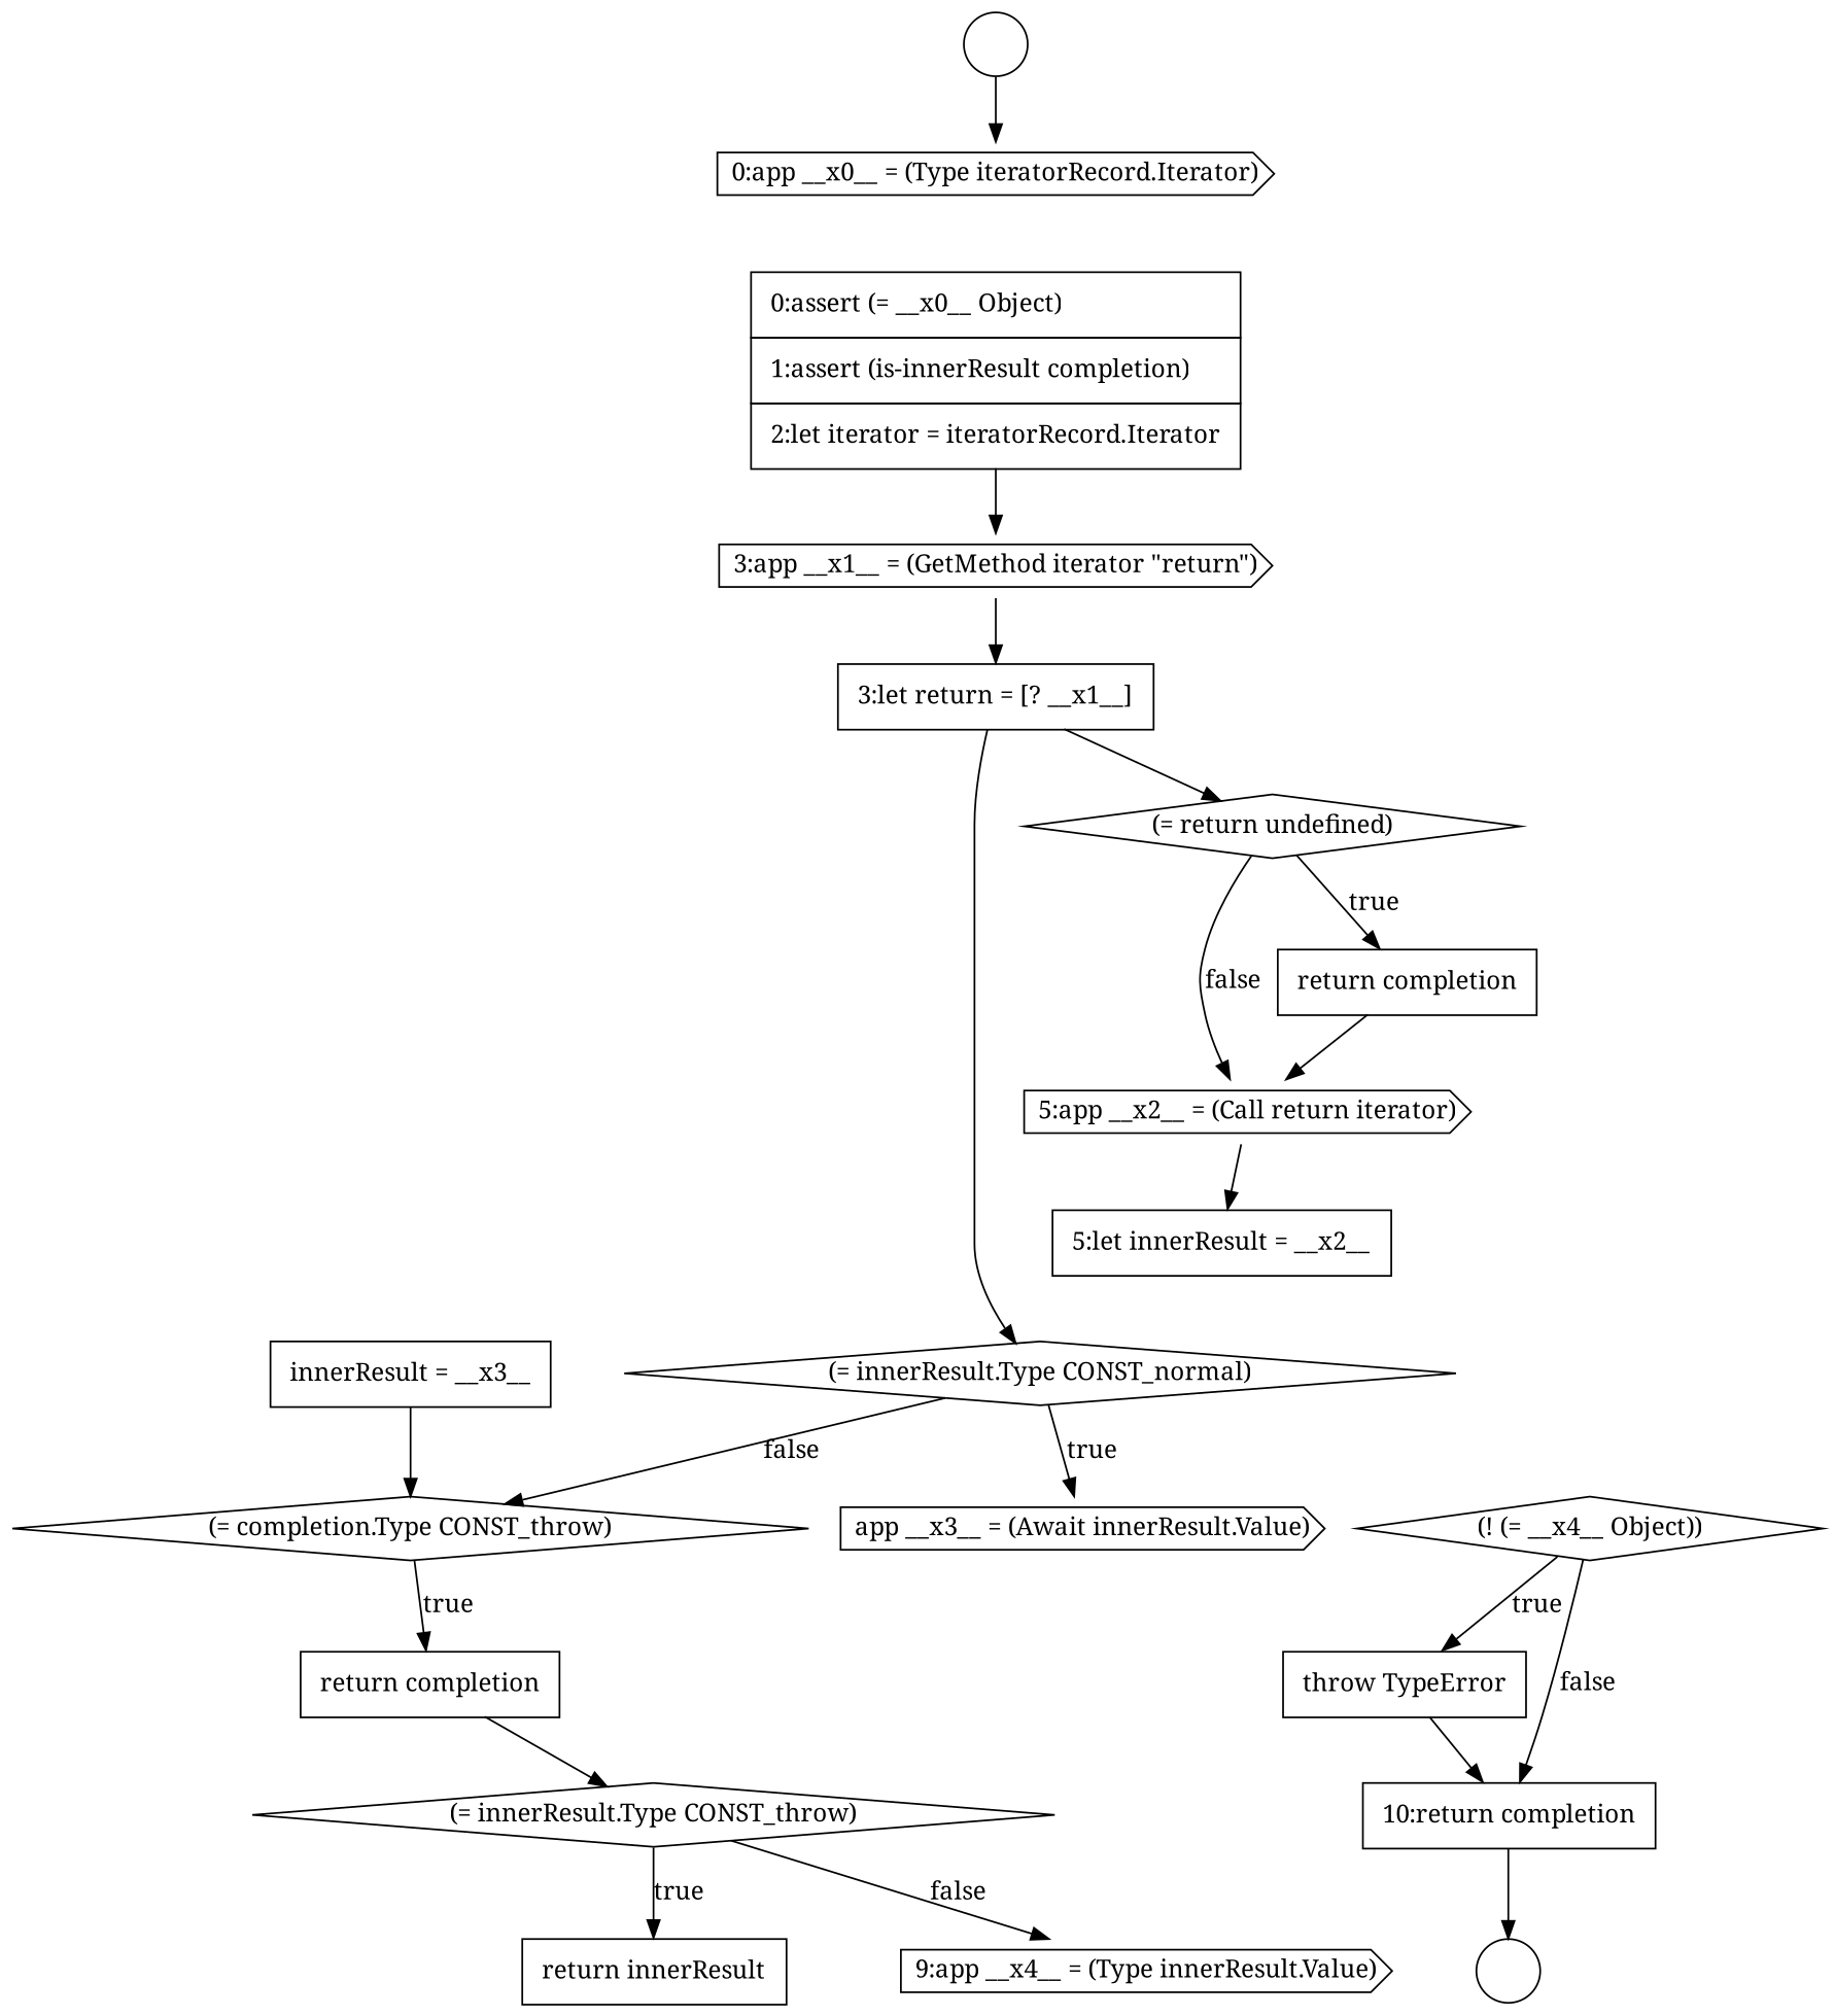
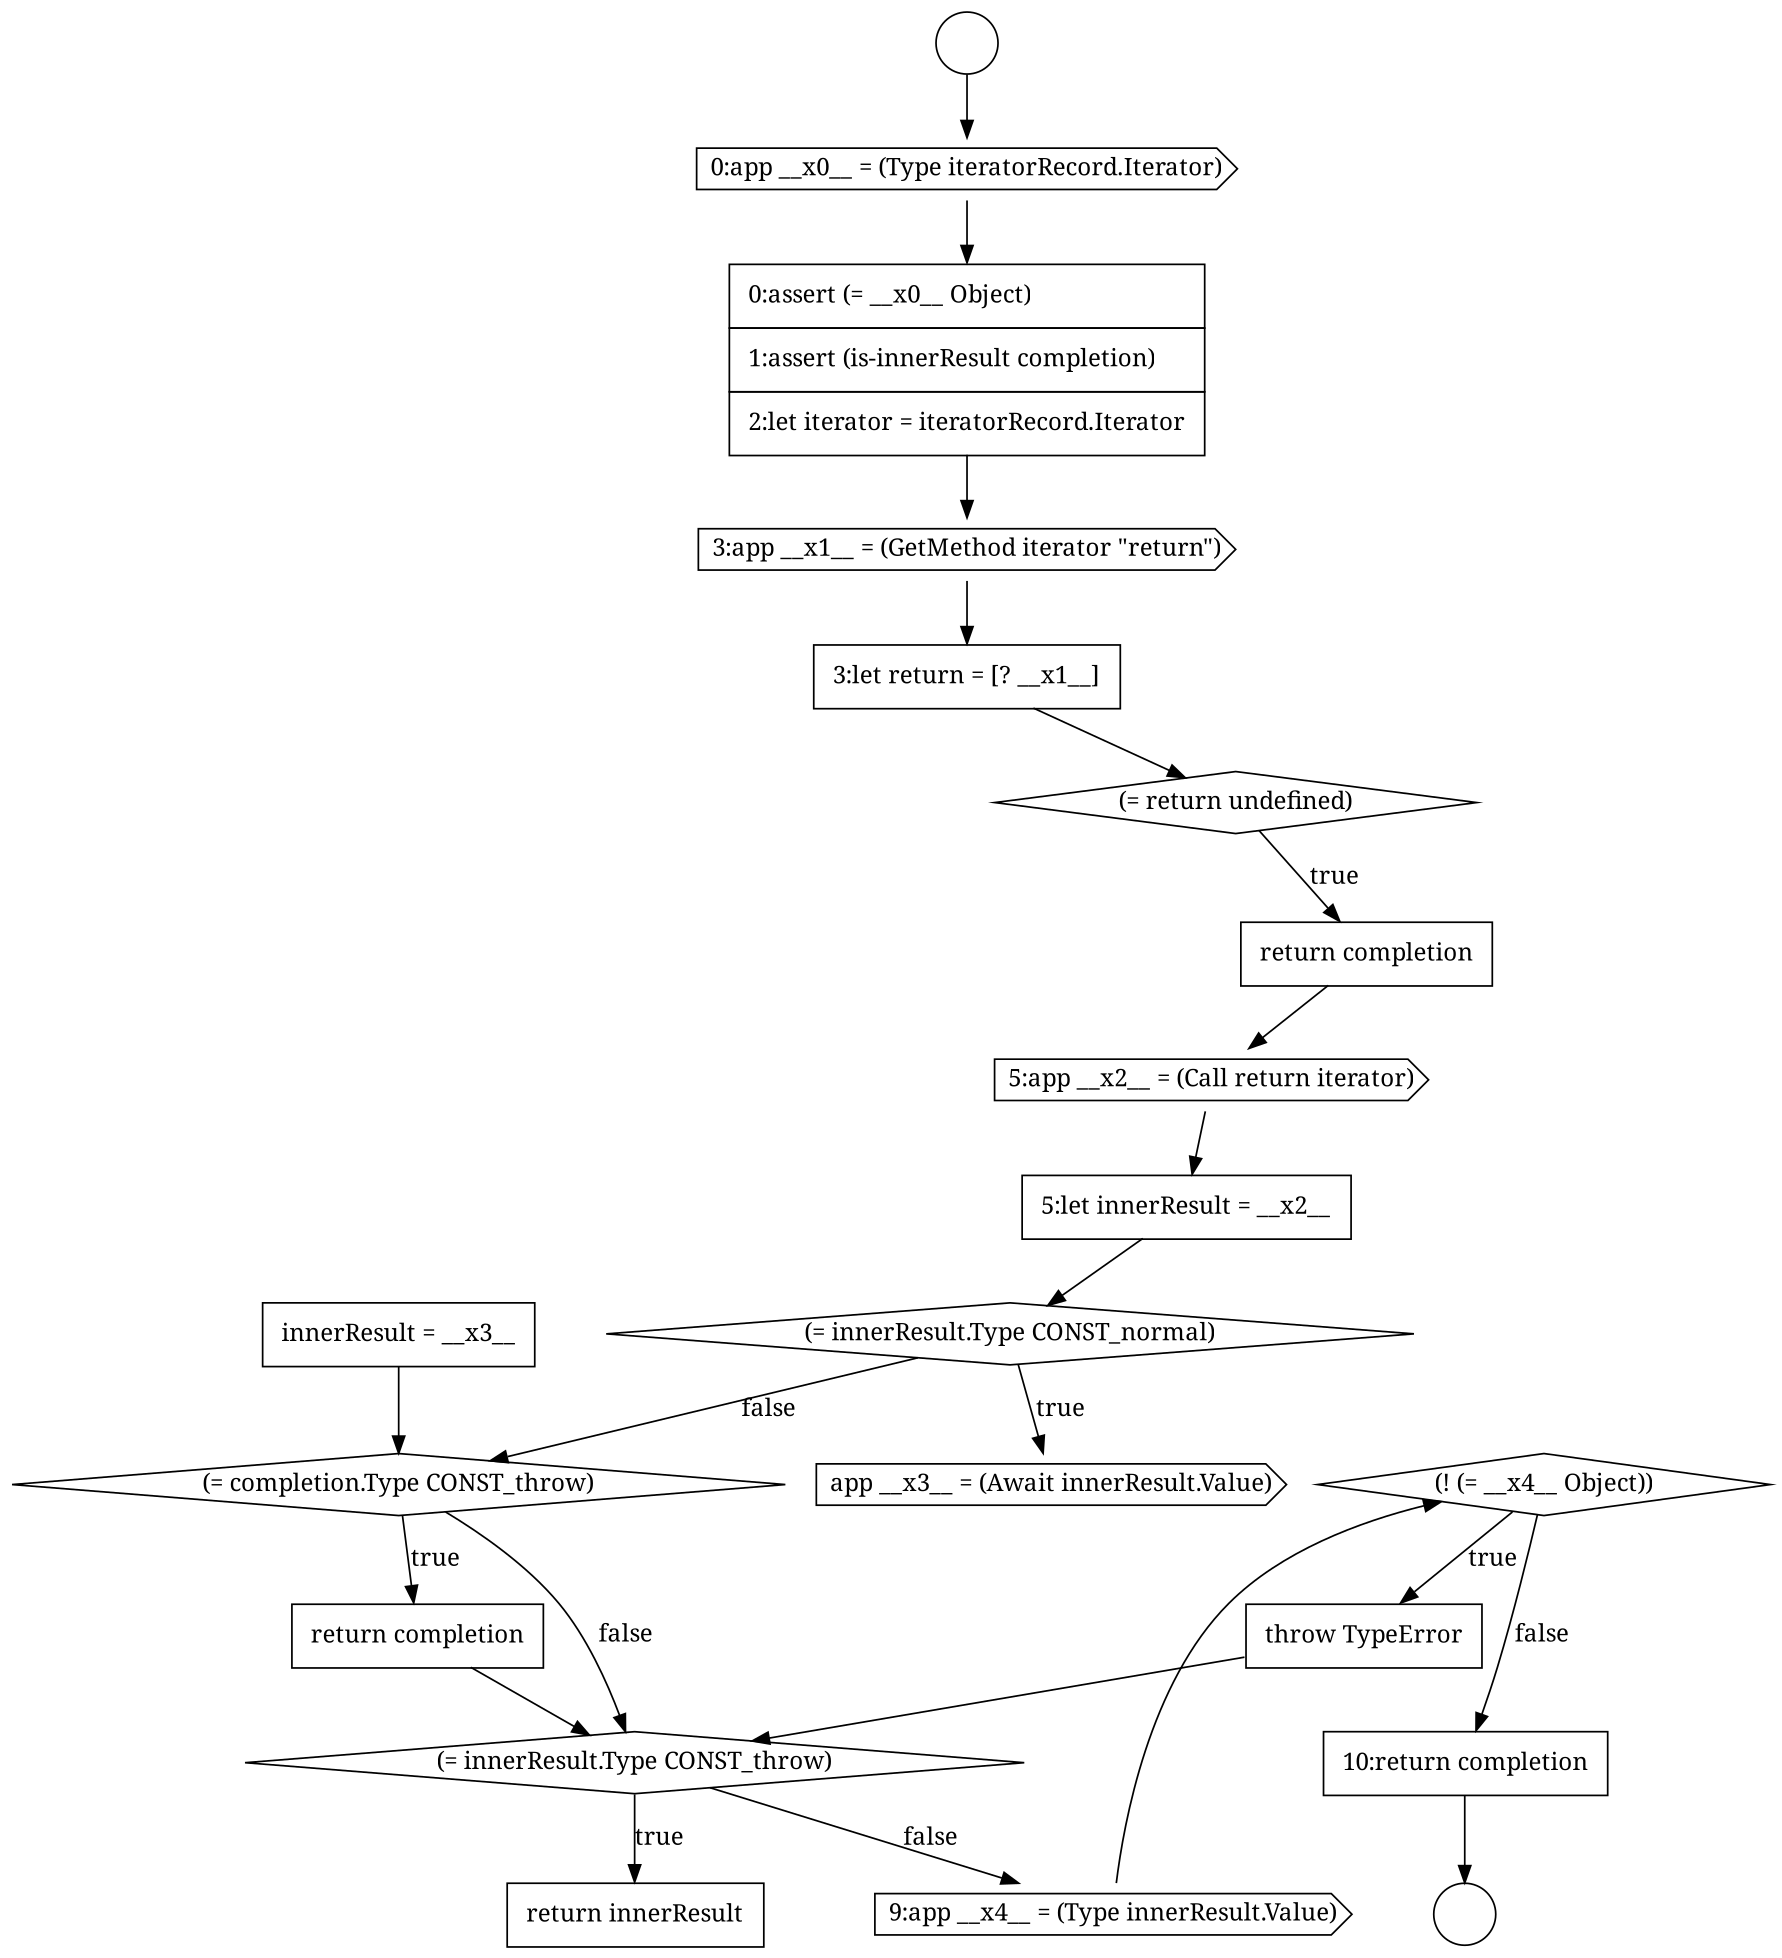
  digraph {
    fontname="Noto Serif"
    node [color=black fillcolor=white fontname="Noto Serif" shape=none style=filled]
    edge [color=black fontname="Noto Serif"]
    n1 [label=<<font color="black">     <table border="0" cellborder="1" cellspacing="0" cellpadding="10">       <tr><td align="left">10:return completion</td></tr>     </table>   </font>> margin=0]
    n2 [label=" " shape=circle]
    n3 [label=<<font color="black">     <table border="0" cellborder="1" cellspacing="0" cellpadding="10">       <tr><td align="left">3:let return = [? __x1__]</td></tr>     </table>   </font>> margin=0]
    n4 [label=<<font color="black">(= return undefined)</font>> shape=diamond]
    n5 [label=<<font color="black">5:app __x2__ = (Call return iterator)</font>> shape=cds]
    n6 [label=<<font color="black">     <table border="0" cellborder="1" cellspacing="0" cellpadding="10">       <tr><td align="left">return completion</td></tr>     </table>   </font>> margin=0]
    n7 [label=<<font color="black">     <table border="0" cellborder="1" cellspacing="0" cellpadding="10">       <tr><td align="left">return innerResult</td></tr>     </table>   </font>> margin=0]
    n8 [label=<<font color="black">9:app __x4__ = (Type innerResult.Value)</font>> shape=cds]
    n9 [label=<<font color="black">(! (= __x4__ Object))</font>> shape=diamond]
    n10 [label=<<font color="black">(= completion.Type CONST_throw)</font>> shape=diamond]
    n11 [label=<<font color="black">(= innerResult.Type CONST_throw)</font>> shape=diamond]
    n12 [label=<<font color="black">     <table border="0" cellborder="1" cellspacing="0" cellpadding="10">       <tr><td align="left">return completion</td></tr>     </table>   </font>> margin=0]
    n13 [label=<<font color="black">     <table border="0" cellborder="1" cellspacing="0" cellpadding="10">       <tr><td align="left">5:let innerResult = __x2__</td></tr>     </table>   </font>> margin=0]
    n14 [label=<<font color="black">(= innerResult.Type CONST_normal)</font>> shape=diamond]
    n15 [label=<<font color="black">     <table border="0" cellborder="1" cellspacing="0" cellpadding="10">       <tr><td align="left">throw TypeError</td></tr>     </table>   </font>> margin=0]
    n16 [label=<<font color="black">     <table border="0" cellborder="1" cellspacing="0" cellpadding="10">       <tr><td align="left">innerResult = __x3__</td></tr>     </table>   </font>> margin=0]
    n17 [label=<<font color="black">0:app __x0__ = (Type iteratorRecord.Iterator)</font>> shape=cds]
    n18 [label=<<font color="black">     <table border="0" cellborder="1" cellspacing="0" cellpadding="10">       <tr><td align="left">0:assert (= __x0__ Object)</td></tr>       <tr><td align="left">1:assert (is-innerResult completion)</td></tr>       <tr><td align="left">2:let iterator = iteratorRecord.Iterator</td></tr>     </table>   </font>> margin=0]
    n19 [label=<<font color="black">3:app __x1__ = (GetMethod iterator &quot;return&quot;)</font>> shape=cds]
    n20 [label=<<font color="black">app __x3__ = (Await innerResult.Value)</font>> shape=cds]
    n21 [label=" " shape=circle]
    n1 -> n2
    n3 -> n4
-   n4 -> n5 [label=<<font color="black">false</font>>]
    n4 -> n6 [label=<<font color="black">true</font>>]
    n5 -> n13
    n6 -> n5
+   n8 -> n9
    n9 -> n1 [label=<<font color="black">false</font>>]
    n9 -> n15 [label=<<font color="black">true</font>>]
+   n10 -> n11 [label=<<font color="black">false</font>>]
    n10 -> n12 [label=<<font color="black">true</font>>]
    n11 -> n7 [label=<<font color="black">true</font>>]
    n11 -> n8 [label=<<font color="black">false</font>>]
    n12 -> n11
-   n3 -> n14
+   n13 -> n14
    n14 -> n10 [label=<<font color="black">false</font>>]
    n14 -> n20 [label=<<font color="black">true</font>>]
-   n15 -> n1
+   n15 -> n11
    n16 -> n10
+   n17 -> n18
    n18 -> n19
    n19 -> n3
    n21 -> n17
  }
